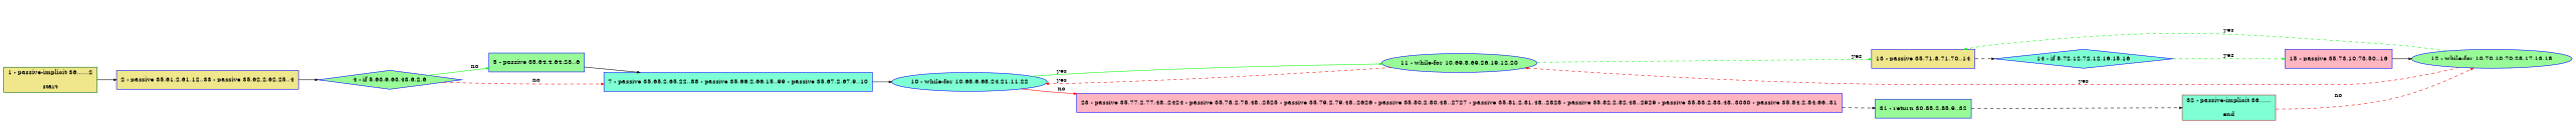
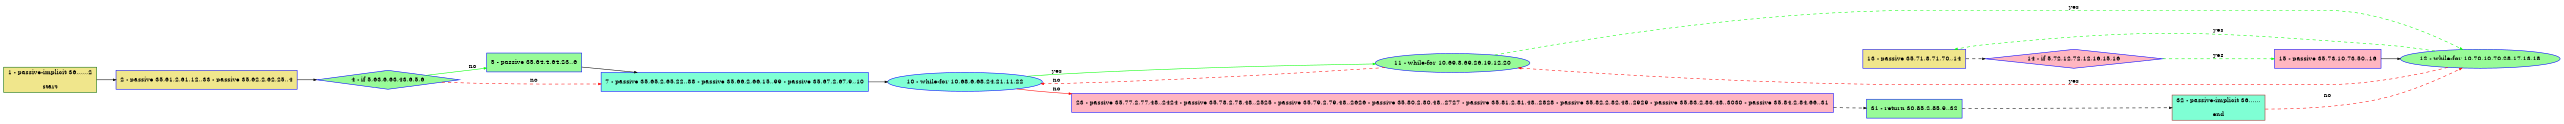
  digraph {
    bgcolor=white
    compound=true
    fillcolor="#FFFFCC"
    fontname="DejaVu Serif"
    fontsize=12
    pack=true
    packmode=clust
    rankdir=LR
    style="rounded,filled"
    node [color="#0000ff" compound=true fillcolor=palegreen fixedsize=false fontname="DejaVu Serif" fontsize=12 node_initialized=no shape=box style=filled]
    edge [arrowhead=normal arrowsize=0.5 arrowtail=none color="#000000" compound=true dir=forward fontcolor=black fontname="DejaVu Serif" fontsize=12 style=dashed]
    n1 [fillcolor=khaki label="2 - passive 35,61,2,61,12,,33 - passive 35,62,2,62,25,,4"]
-   n2 [label="4 - if 5,63,6,63,43,6,2,6" shape=diamond]
+   n2 [label="4 - if 5,63,6,63,43,6,5,6" shape=diamond]
    n3 [label="5 - passive 35,64,4,64,23,,6"]
    n4 [fillcolor=aquamarine label="7 - passive 35,65,2,65,22,,88 - passive 35,66,2,66,15,,99 - passive 35,67,2,67,9,,10"]
    n5 [color="#006400" fillcolor=khaki label="1 - passive-implicit 36,,,,,,2\n\nstart"]
    n6 [fillcolor=aquamarine label="10 - while-for 10,68,6,68,24,21,11,22" shape=oval]
    n7 [label="11 - while-for 10,69,8,69,26,19,12,20" shape=oval]
    n8 [fillcolor=lightpink label="23 - passive 35,77,2,77,48,,2424 - passive 35,78,2,78,48,,2525 - passive 35,79,2,79,48,,2626 - passive 35,80,2,80,48,,2727 - passive 35,81,2,81,48,,2828 - passive 35,82,2,82,48,,2929 - passive 35,83,2,83,48,,3030 - passive 35,84,2,84,66,,31"]
    n9 [label="12 - while-for 10,70,10,70,28,17,13,18" shape=oval]
    n10 [label="31 - return 30,85,2,85,9,,32"]
    n11 [fillcolor=khaki label="13 - passive 35,71,8,71,70,,14"]
    n12 [color="#a52a2a" fillcolor=aquamarine label="32 - passive-implicit 36,,,,,,\n\nend"]
-   n13 [fillcolor=aquamarine label="14 - if 5,72,12,72,12,16,15,16" shape=diamond]
+   n13 [fillcolor=lightpink label="14 - if 5,72,12,72,12,16,15,16" shape=diamond]
    n14 [fillcolor=lightpink label="15 - passive 35,73,10,73,50,,16"]
    n1 -> n2 [style=solid]
    n2 -> n3 [color="#00ff00" label=no style=solid]
    n2 -> n4 [color="#ff0000" label=no]
    n3 -> n4 [style=solid]
    n4 -> n6 [style=solid]
    n5 -> n1 [style=solid]
    n6 -> n7 [color="#00ff00" label=yes style=solid]
    n6 -> n8 [color="#ff0000" label=no style=solid]
-   n7 -> n6 [color="#ff0000" label=yes]
-   n7 -> n11 [color="#00ff00" label=yes]
+   n7 -> n6 [color="#ff0000" label=no]
+   n7 -> n9 [color="#00ff00" label=yes]
    n8 -> n10
    n9 -> n7 [color="#ff0000" label=yes]
    n9 -> n11 [color="#00ff00" label=yes]
    n10 -> n12
    n11 -> n13
    n12 -> n9 [color="#ff0000" label=no]
    n13 -> n14 [color="#00ff00" label=yes]
    n14 -> n9 [style=solid]
  }
